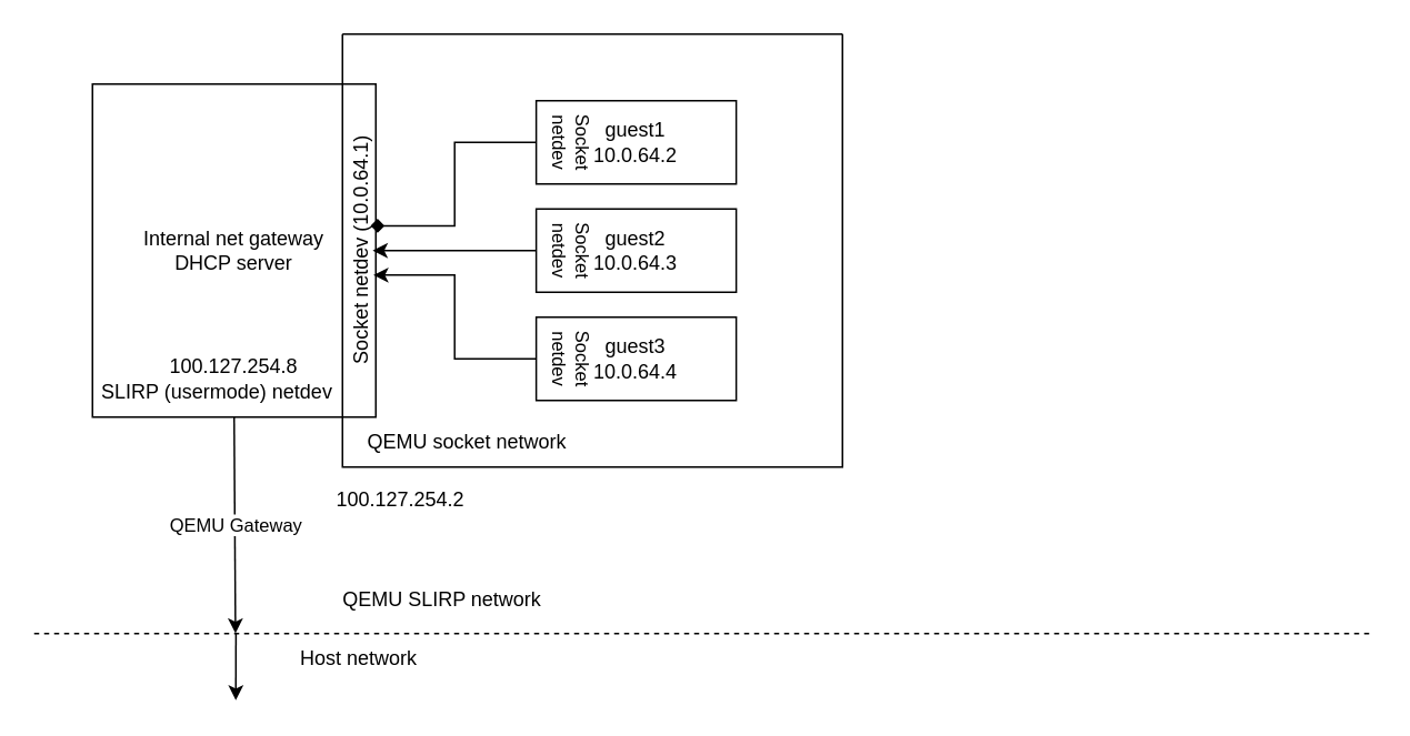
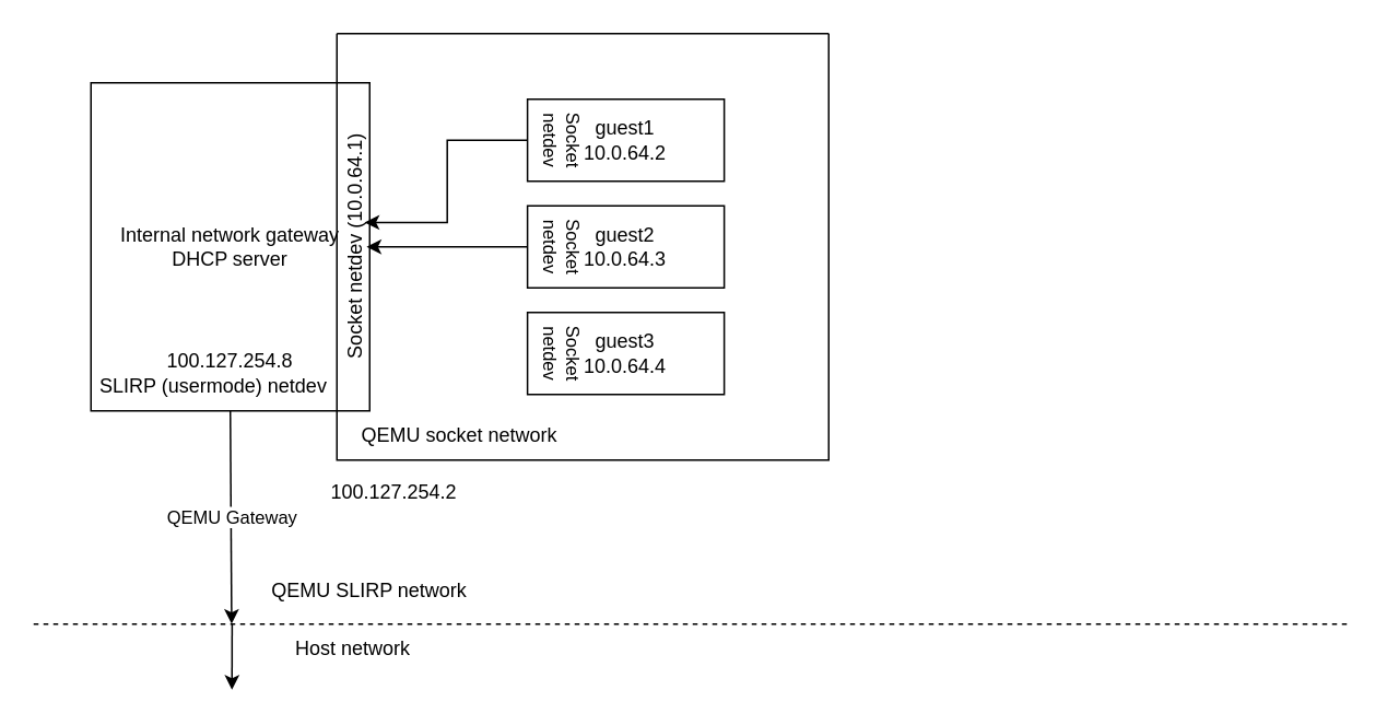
  <mxCell id="0" />
  <mxCell id="1" parent="0" />
- <mxCell id="2" value="&lt;div&gt;Internal net gateway&lt;br&gt;&lt;/div&gt;&lt;div&gt;DHCP server&lt;br&gt;&lt;/div&gt;" style="rounded=0;whiteSpace=wrap;html=1;" parent="1" vertex="1"><mxGeometry x="55" y="50" width="170" height="200" as="geometry" /></mxCell>
+ <mxCell id="2" value="&lt;div&gt;Internal network gateway&lt;br&gt;&lt;/div&gt;&lt;div&gt;DHCP server&lt;br&gt;&lt;/div&gt;" style="rounded=0;whiteSpace=wrap;html=1;" parent="1" vertex="1"><mxGeometry x="55" y="50" width="170" height="200" as="geometry" /></mxCell>
  <mxCell id="3" value="" style="endArrow=none;dashed=1;html=1;rounded=0;" parent="1" edge="1"><mxGeometry width="50" height="50" relative="1" as="geometry"><mxPoint x="20" y="380" as="sourcePoint" /><mxPoint x="824" y="380" as="targetPoint" /></mxGeometry></mxCell>
  <mxCell id="4" value="&lt;div&gt;Host network&lt;/div&gt;" style="text;html=1;strokeColor=none;fillColor=none;align=center;verticalAlign=middle;whiteSpace=wrap;rounded=0;" parent="1" vertex="1"><mxGeometry x="75" y="380" width="280" height="30" as="geometry" /></mxCell>
  <mxCell id="5" value="" style="endArrow=classic;html=1;rounded=0;exitX=0.5;exitY=1;exitDx=0;exitDy=0;entryX=0.235;entryY=-0.004;entryDx=0;entryDy=0;entryPerimeter=0;" parent="1" source="2" target="4" edge="1"><mxGeometry relative="1" as="geometry"><mxPoint x="245" y="330" as="sourcePoint" /><mxPoint x="165" y="380" as="targetPoint" /></mxGeometry></mxCell>
  <mxCell id="6" value="QEMU Gateway" style="edgeLabel;resizable=0;html=1;align=center;verticalAlign=middle;" parent="5" connectable="0" vertex="1"><mxGeometry relative="1" as="geometry" /></mxCell>
  <mxCell id="7" value="" style="endArrow=classic;html=1;rounded=0;exitX=0.236;exitY=-0.004;exitDx=0;exitDy=0;exitPerimeter=0;" parent="1" source="4" edge="1"><mxGeometry width="50" height="50" relative="1" as="geometry"><mxPoint x="164.77" y="380" as="sourcePoint" /><mxPoint x="141" y="420" as="targetPoint" /></mxGeometry></mxCell>
  <mxCell id="8" value="" style="swimlane;startSize=0;" parent="1" vertex="1"><mxGeometry x="205" y="20" width="300" height="260" as="geometry" /></mxCell>
  <mxCell id="9" value="QEMU socket network" style="text;html=1;strokeColor=none;fillColor=none;align=center;verticalAlign=middle;whiteSpace=wrap;rounded=0;" parent="8" vertex="1"><mxGeometry y="230" width="150" height="30" as="geometry" /></mxCell>
  <mxCell id="10" value="Socket netdev (10.0.64.1)" style="text;html=1;strokeColor=none;fillColor=none;align=center;verticalAlign=middle;whiteSpace=wrap;rounded=0;rotation=-90;" parent="8" vertex="1"><mxGeometry x="-86.25" y="123.75" width="196.25" height="12.5" as="geometry" /></mxCell>
- <mxCell id="11" value="" style="edgeStyle=orthogonalEdgeStyle;rounded=0;orthogonalLoop=1;jettySize=auto;html=1;entryX=0.576;entryY=0.901;entryDx=0;entryDy=0;entryPerimeter=0;endArrow=diamond;" parent="8" source="12" target="10" edge="1"><mxGeometry relative="1" as="geometry" /></mxCell>
+ <mxCell id="11" value="" style="edgeStyle=orthogonalEdgeStyle;rounded=0;orthogonalLoop=1;jettySize=auto;html=1;entryX=0.576;entryY=0.901;entryDx=0;entryDy=0;entryPerimeter=0;" parent="8" source="12" target="10" edge="1"><mxGeometry relative="1" as="geometry" /></mxCell>
  <mxCell id="12" value="&lt;div&gt;guest1&lt;/div&gt;10.0.64.2" style="rounded=0;whiteSpace=wrap;html=1;container=1;" parent="8" vertex="1"><mxGeometry x="116.25" y="40" width="120" height="50" as="geometry" /></mxCell>
  <mxCell id="13" value="&lt;div style=&quot;font-size: 11px;&quot;&gt;&lt;font style=&quot;font-size: 11px;&quot;&gt;Socket&lt;/font&gt;&lt;/div&gt;&lt;div style=&quot;font-size: 11px;&quot;&gt;&lt;font style=&quot;font-size: 11px;&quot;&gt;netdev&lt;/font&gt;&lt;/div&gt;" style="text;html=1;strokeColor=none;fillColor=none;align=center;verticalAlign=middle;whiteSpace=wrap;rounded=0;rotation=90;" parent="12" vertex="1"><mxGeometry x="-3.61" y="3.61" width="50" height="42.78" as="geometry" /></mxCell>
  <mxCell id="14" value="" style="edgeStyle=orthogonalEdgeStyle;rounded=0;orthogonalLoop=1;jettySize=auto;html=1;" parent="8" source="15" target="10" edge="1"><mxGeometry relative="1" as="geometry" /></mxCell>
  <mxCell id="15" value="&lt;div&gt;guest2&lt;/div&gt;10.0.64.3" style="rounded=0;whiteSpace=wrap;html=1;container=1;" parent="8" vertex="1"><mxGeometry x="116.25" y="105" width="120" height="50" as="geometry" /></mxCell>
  <mxCell id="16" value="&lt;div style=&quot;font-size: 11px;&quot;&gt;&lt;font style=&quot;font-size: 11px;&quot;&gt;Socket&lt;/font&gt;&lt;/div&gt;&lt;div style=&quot;font-size: 11px;&quot;&gt;&lt;font style=&quot;font-size: 11px;&quot;&gt;netdev&lt;/font&gt;&lt;/div&gt;" style="text;html=1;strokeColor=none;fillColor=none;align=center;verticalAlign=middle;whiteSpace=wrap;rounded=0;rotation=90;" parent="15" vertex="1"><mxGeometry x="-3.61" y="3.61" width="50" height="42.78" as="geometry" /></mxCell>
  <mxCell id="17" value="&lt;div&gt;guest3&lt;/div&gt;10.0.64.4" style="rounded=0;whiteSpace=wrap;html=1;container=1;" parent="8" vertex="1"><mxGeometry x="116.25" y="170" width="120" height="50" as="geometry" /></mxCell>
  <mxCell id="18" value="&lt;div style=&quot;font-size: 11px;&quot;&gt;&lt;font style=&quot;font-size: 11px;&quot;&gt;Socket&lt;/font&gt;&lt;/div&gt;&lt;div style=&quot;font-size: 11px;&quot;&gt;&lt;font style=&quot;font-size: 11px;&quot;&gt;netdev&lt;/font&gt;&lt;/div&gt;" style="text;html=1;strokeColor=none;fillColor=none;align=center;verticalAlign=middle;whiteSpace=wrap;rounded=0;rotation=90;" parent="17" vertex="1"><mxGeometry x="-3.61" y="3.61" width="50" height="42.78" as="geometry" /></mxCell>
- <mxCell id="19" value="" style="edgeStyle=orthogonalEdgeStyle;rounded=0;orthogonalLoop=1;jettySize=auto;html=1;entryX=0.425;entryY=1.031;entryDx=0;entryDy=0;entryPerimeter=0;" parent="8" source="17" target="10" edge="1"><mxGeometry relative="1" as="geometry" /></mxCell>
  <mxCell id="20" value="100.127.254.2" style="text;html=1;strokeColor=none;fillColor=none;align=center;verticalAlign=middle;whiteSpace=wrap;rounded=0;" parent="1" vertex="1"><mxGeometry x="185" y="290" width="110" height="20" as="geometry" /></mxCell>
  <mxCell id="21" value="100.127.254.8" style="text;html=1;strokeColor=none;fillColor=none;align=center;verticalAlign=middle;whiteSpace=wrap;rounded=0;" parent="1" vertex="1"><mxGeometry x="85" y="210" width="110" height="20" as="geometry" /></mxCell>
  <mxCell id="22" value="SLIRP (usermode) netdev" style="text;html=1;strokeColor=none;fillColor=none;align=center;verticalAlign=middle;whiteSpace=wrap;rounded=0;rotation=0;" parent="1" vertex="1"><mxGeometry x="55" y="220" width="150" height="30" as="geometry" /></mxCell>
- <mxCell id="23" value="QEMU SLIRP network" style="text;html=1;strokeColor=none;fillColor=none;align=center;verticalAlign=middle;whiteSpace=wrap;rounded=0;" parent="1" vertex="1"><mxGeometry x="195" y="350" width="140" height="20" as="geometry" /></mxCell>
+ <mxCell id="23" value="QEMU SLIRP network" style="text;html=1;strokeColor=none;fillColor=none;align=center;verticalAlign=middle;whiteSpace=wrap;rounded=0;" parent="1" vertex="1"><mxGeometry x="155" y="350" width="140" height="20" as="geometry" /></mxCell>
